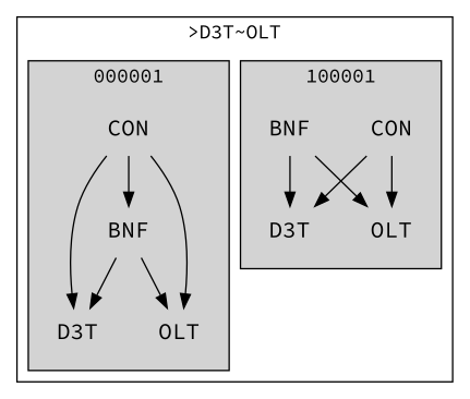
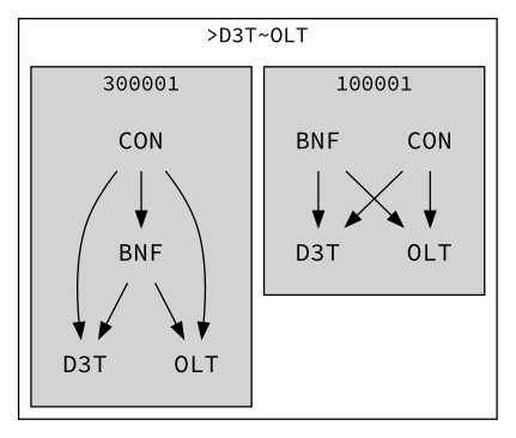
  strict digraph {
    compound=false
    labelloc=t
    fontname="Source Code Pro"
    node [fontsize=16 shape=plaintext fontname="Source Code Pro"]
    edge [fontname="Source Code Pro"]
    n1 [label=CON]
    n2 [label=D3T]
    n3 [label=OLT]
    n4 [label=BNF]
    n5 [label=CON]
    n6 [label=BNF]
    n7 [label=D3T]
    n8 [label=OLT]
    subgraph cluster_1 {
      label=">D3T~OLT"
      subgraph cluster_2 {
        label=100001
        style=filled
        n1
        n2
        n3
        n4
      }
      subgraph cluster_3 {
-       label=000001
+       label=300001
        style=filled
        n5
        n6
        n7
        n8
      }
    }
    n1 -> n2
    n1 -> n3
    n4 -> n2
    n4 -> n3
    n5 -> n6
    n5 -> n7
    n5 -> n8
    n6 -> n7
    n6 -> n8
  }
